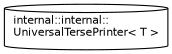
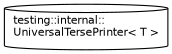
  digraph {
    rankdir=TB
-   n1 [color=black fillcolor=white fontname=Helvetica fontsize=10 height=0.2 label="internal::internal::\lUniversalTersePrinter\< T \>" shape=cylinder style=filled width=0.4]
+   n1 [color=black fillcolor=white fontname=Helvetica fontsize=10 height=0.2 label="testing::internal::\lUniversalTersePrinter\< T \>" shape=cylinder style=filled width=0.4]
  }
